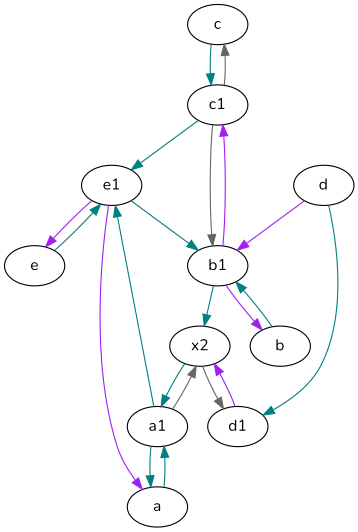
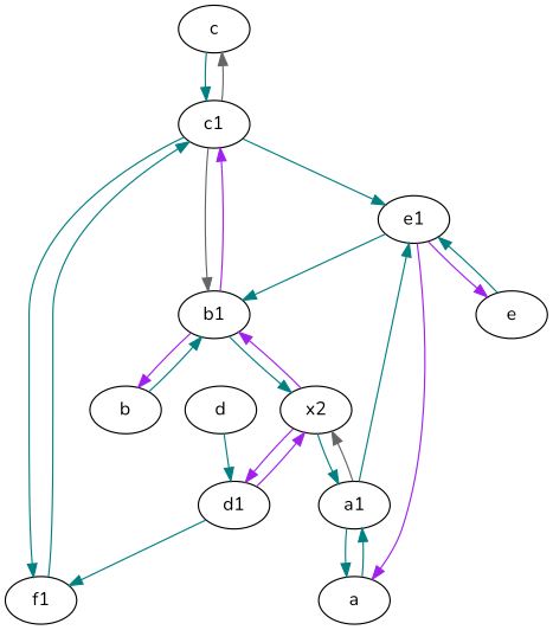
  digraph {
    fontname=Nunito
    node [fontname=Nunito]
    edge [color=teal fontname=Nunito]
    c
    c1
    b1
+   f1
    e1
    b
    x2
    a1
    d1
    a
    d
    e
    c -> c1
    c1 -> c [color=gray40]
    c1 -> b1 [color=gray40]
+   c1 -> f1
    c1 -> e1
    b1 -> c1 [color=purple]
    b1 -> b [color=purple]
    b1 -> x2
+   f1 -> c1
    e1 -> b1
    e1 -> a [color=purple]
    e1 -> e [color=purple]
    b -> b1
-   d -> b1 [color=purple]
+   x2 -> b1 [color=purple]
    x2 -> a1
-   x2 -> d1 [color=gray40]
+   x2 -> d1 [color=purple]
    a1 -> e1
    a1 -> x2 [color=gray40]
    a1 -> a
+   d1 -> f1
    d1 -> x2 [color=purple]
    a -> a1
    d -> d1
    e -> e1
  }
